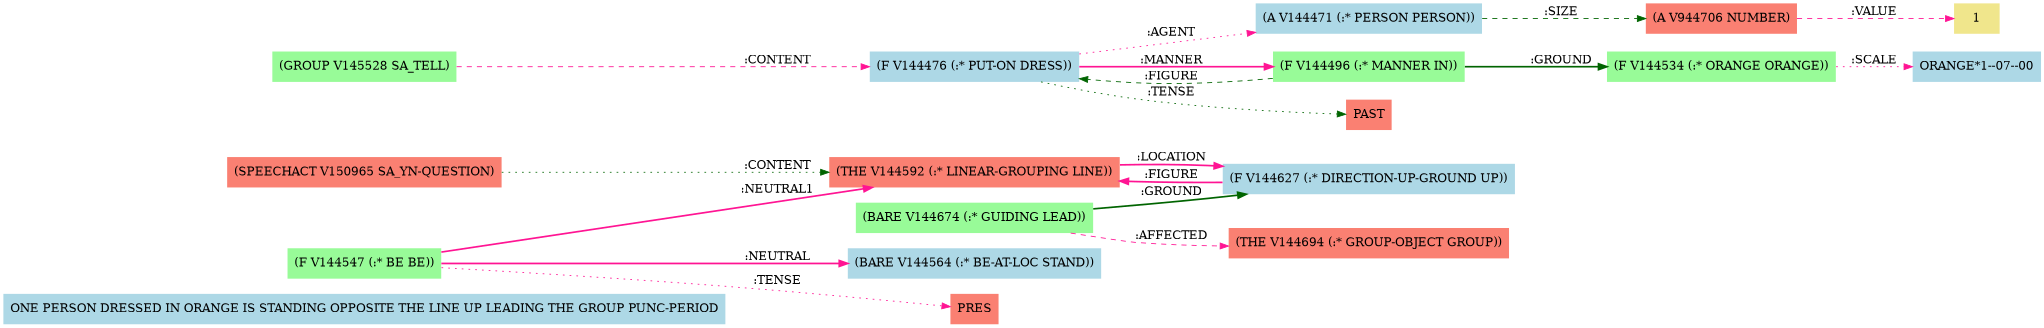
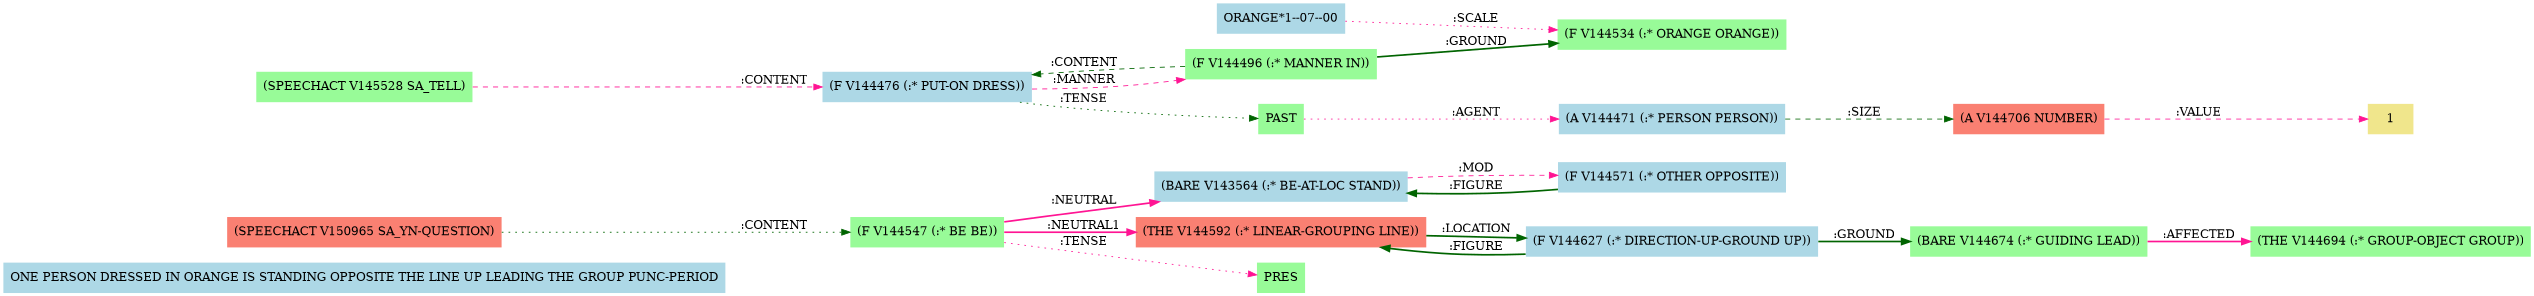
  digraph {
    rankdir=LR
    node [color=black fillcolor=lightblue shape=none style=filled]
    edge [color=deeppink style=bold]
    "ONE PERSON DRESSED IN ORANGE IS STANDING OPPOSITE THE LINE UP LEADING THE GROUP PUNC-PERIOD" [color=teal]
    n2 [color=teal fillcolor=salmon label="(SPEECHACT V150965 SA_YN-QUESTION)"]
    n3 [fillcolor=palegreen label="(F V144547 (:* BE BE))"]
-   n4 [color=deeppink label="(BARE V144564 (:* BE-AT-LOC STAND))"]
+   n4 [color=deeppink label="(BARE V143564 (:* BE-AT-LOC STAND))"]
    n5 [color=deeppink fillcolor=salmon label="(THE V144592 (:* LINEAR-GROUPING LINE))"]
-   n6 [color=deeppink fillcolor=salmon label=PRES]
+   n6 [color=deeppink fillcolor=palegreen label=PRES]
+   n7 [label="(F V144571 (:* OTHER OPPOSITE))"]
    n8 [label="(F V144627 (:* DIRECTION-UP-GROUND UP))"]
    n9 [fillcolor=palegreen label="(BARE V144674 (:* GUIDING LEAD))"]
-   n10 [fillcolor=salmon label="(THE V144694 (:* GROUP-OBJECT GROUP))"]
-   n11 [color=teal fillcolor=palegreen label="(GROUP V145528 SA_TELL)"]
+   n10 [fillcolor=palegreen label="(THE V144694 (:* GROUP-OBJECT GROUP))"]
+   n11 [color=teal fillcolor=palegreen label="(SPEECHACT V145528 SA_TELL)"]
    n12 [color=teal label="(F V144476 (:* PUT-ON DRESS))"]
    n13 [color=teal label="(A V144471 (:* PERSON PERSON))"]
    n14 [color=deeppink fillcolor=palegreen label="(F V144496 (:* MANNER IN))"]
-   n15 [color=deeppink fillcolor=salmon label=PAST]
-   n16 [fillcolor=salmon label="(A V944706 NUMBER)"]
+   n15 [color=deeppink fillcolor=palegreen label=PAST]
+   n16 [fillcolor=salmon label="(A V144706 NUMBER)"]
    n17 [color=deeppink fillcolor=palegreen label="(F V144534 (:* ORANGE ORANGE))"]
    n18 [fillcolor=khaki label=1]
    n19 [label="ORANGE*1--07--00"]
-   n2 -> n5 [color=darkgreen label=":CONTENT" style=dotted]
+   n2 -> n3 [color=darkgreen label=":CONTENT" style=dotted]
    n3 -> n4 [label=":NEUTRAL"]
    n3 -> n5 [label=":NEUTRAL1"]
    n3 -> n6 [label=":TENSE" style=dotted]
-   n5 -> n8 [label=":LOCATION"]
-   n8 -> n5 [label=":FIGURE"]
-   n9 -> n8 [color=darkgreen label=":GROUND"]
-   n9 -> n10 [label=":AFFECTED" style=dashed]
+   n4 -> n7 [label=":MOD" style=dashed]
+   n5 -> n8 [color=darkgreen label=":LOCATION"]
+   n7 -> n4 [color=darkgreen label=":FIGURE"]
+   n8 -> n5 [color=darkgreen label=":FIGURE"]
+   n8 -> n9 [color=darkgreen label=":GROUND"]
+   n9 -> n10 [label=":AFFECTED"]
    n11 -> n12 [label=":CONTENT" style=dashed]
-   n12 -> n13 [label=":AGENT" style=dotted]
-   n12 -> n14 [label=":MANNER"]
+   n15 -> n13 [label=":AGENT" style=dotted]
+   n12 -> n14 [label=":MANNER" style=dashed]
    n12 -> n15 [color=darkgreen label=":TENSE" style=dotted]
    n13 -> n16 [color=darkgreen label=":SIZE" style=dashed]
-   n14 -> n12 [color=darkgreen label=":FIGURE" style=dashed]
+   n14 -> n12 [color=darkgreen label=":CONTENT" style=dashed]
    n14 -> n17 [color=darkgreen label=":GROUND"]
    n16 -> n18 [label=":VALUE" style=dashed]
-   n17 -> n19 [label=":SCALE" style=dotted]
+   n19 -> n17 [label=":SCALE" style=dotted]
  }
